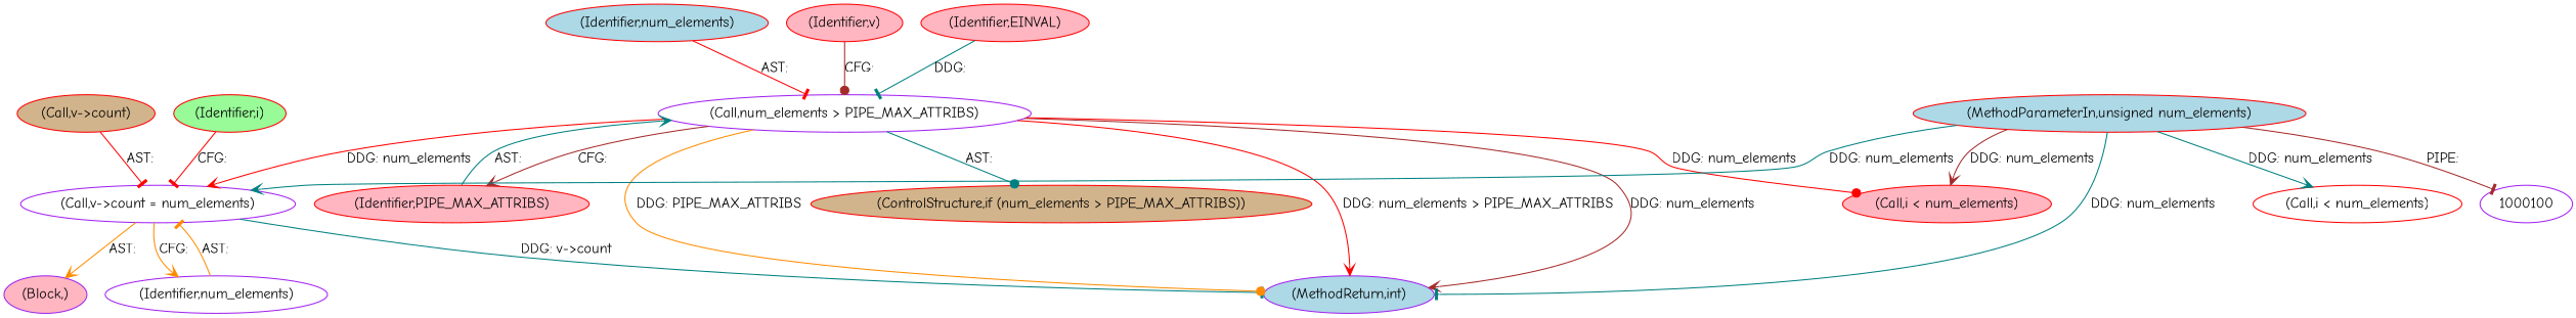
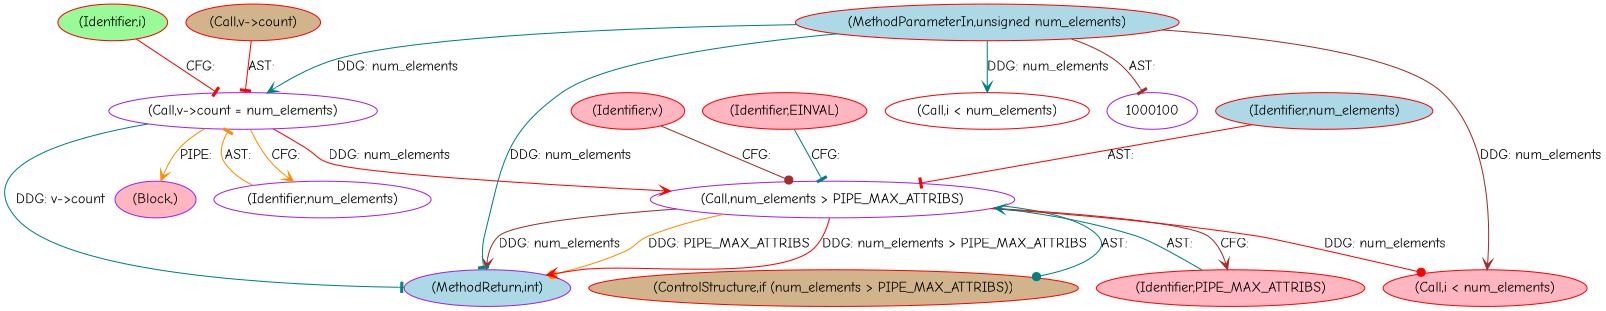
  digraph {
    fontname="Comic Neue"
    node [color=red fillcolor=white fontname="Comic Neue" style=filled]
    edge [arrowhead=vee color=teal fontname="Comic Neue"]
    n1 [color=purple label="(Call,v->count = num_elements)"]
    n2 [color=purple fillcolor=lightpink label="(Block,)"]
    n3 [color=purple fillcolor=lightblue label="(MethodReturn,int)"]
    n4 [color=purple label="(Identifier,num_elements)"]
    n5 [color=purple label="(Call,num_elements > PIPE_MAX_ATTRIBS)"]
    n6 [fillcolor=tan label="(ControlStructure,if (num_elements > PIPE_MAX_ATTRIBS))"]
    n7 [fillcolor=lightpink label="(Identifier,PIPE_MAX_ATTRIBS)"]
    n8 [fillcolor=lightpink label="(Call,i < num_elements)"]
    n9 [fillcolor=lightblue label="(MethodParameterIn,unsigned num_elements)"]
    n10 [label="(Call,i < num_elements)"]
    1000100 [color=purple]
    n12 [fillcolor=palegreen label="(Identifier,i)"]
    n13 [fillcolor=tan label="(Call,v->count)"]
    n14 [fillcolor=lightblue label="(Identifier,num_elements)"]
    n15 [fillcolor=lightpink label="(Identifier,v)"]
    n16 [fillcolor=lightpink label="(Identifier,EINVAL)"]
-   n1 -> n2 [color=darkorange label="AST: "]
+   n1 -> n2 [color=darkorange label="PIPE: "]
    n1 -> n3 [arrowhead=tee label="DDG: v->count"]
    n1 -> n4 [color=darkorange label="CFG: "]
    n4 -> n1 [arrowhead=tee color=darkorange label="AST: "]
-   n5 -> n1 [color=red label="DDG: num_elements"]
+   n1 -> n5 [color=red label="DDG: num_elements"]
    n5 -> n3 [arrowhead=dot color=darkorange label="DDG: PIPE_MAX_ATTRIBS"]
    n5 -> n3 [color=red label="DDG: num_elements > PIPE_MAX_ATTRIBS"]
    n5 -> n3 [color=brown label="DDG: num_elements"]
    n5 -> n6 [arrowhead=dot label="AST: "]
    n5 -> n7 [color=brown label="CFG: "]
    n5 -> n8 [arrowhead=dot color=red label="DDG: num_elements"]
    n7 -> n5 [label="AST: "]
    n9 -> n1 [label="DDG: num_elements"]
    n9 -> n3 [arrowhead=tee label="DDG: num_elements"]
    n9 -> n8 [color=brown label="DDG: num_elements"]
    n9 -> n10 [label="DDG: num_elements"]
-   n9 -> 1000100 [arrowhead=tee color=brown label="PIPE: "]
+   n9 -> 1000100 [arrowhead=tee color=brown label="AST: "]
    n12 -> n1 [arrowhead=tee color=red label="CFG: "]
    n13 -> n1 [arrowhead=tee color=red label="AST: "]
    n14 -> n5 [arrowhead=tee color=red label="AST: "]
    n15 -> n5 [arrowhead=dot color=brown label="CFG: "]
-   n16 -> n5 [arrowhead=tee label="DDG: "]
+   n16 -> n5 [arrowhead=tee label="CFG: "]
  }
